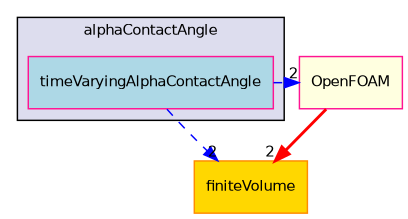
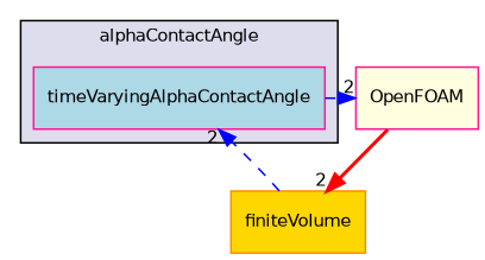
  digraph {
    compound=true
    node [color=deeppink fontname=Helvetica fontsize=10 shape=box style=filled]
    edge [color=blue headlabel=2 labeldistance=1.5 labelfontname=Helvetica labelfontsize=10 style=dashed]
    n1 [fillcolor=lightblue label=timeVaryingAlphaContactAngle pencolor=black]
    n2 [color=darkorange fillcolor=gold label=finiteVolume]
    n3 [fillcolor=lightyellow label=OpenFOAM]
    subgraph cluster_1 {
      bgcolor="#ddddee"
      fontname=Helvetica
      fontsize=10
      label=alphaContactAngle
      pencolor=black
      n1
    }
-   n1 -> n2
+   n2 -> n1
    n1 -> n3
    n3 -> n2 [color=red style=bold]
  }
